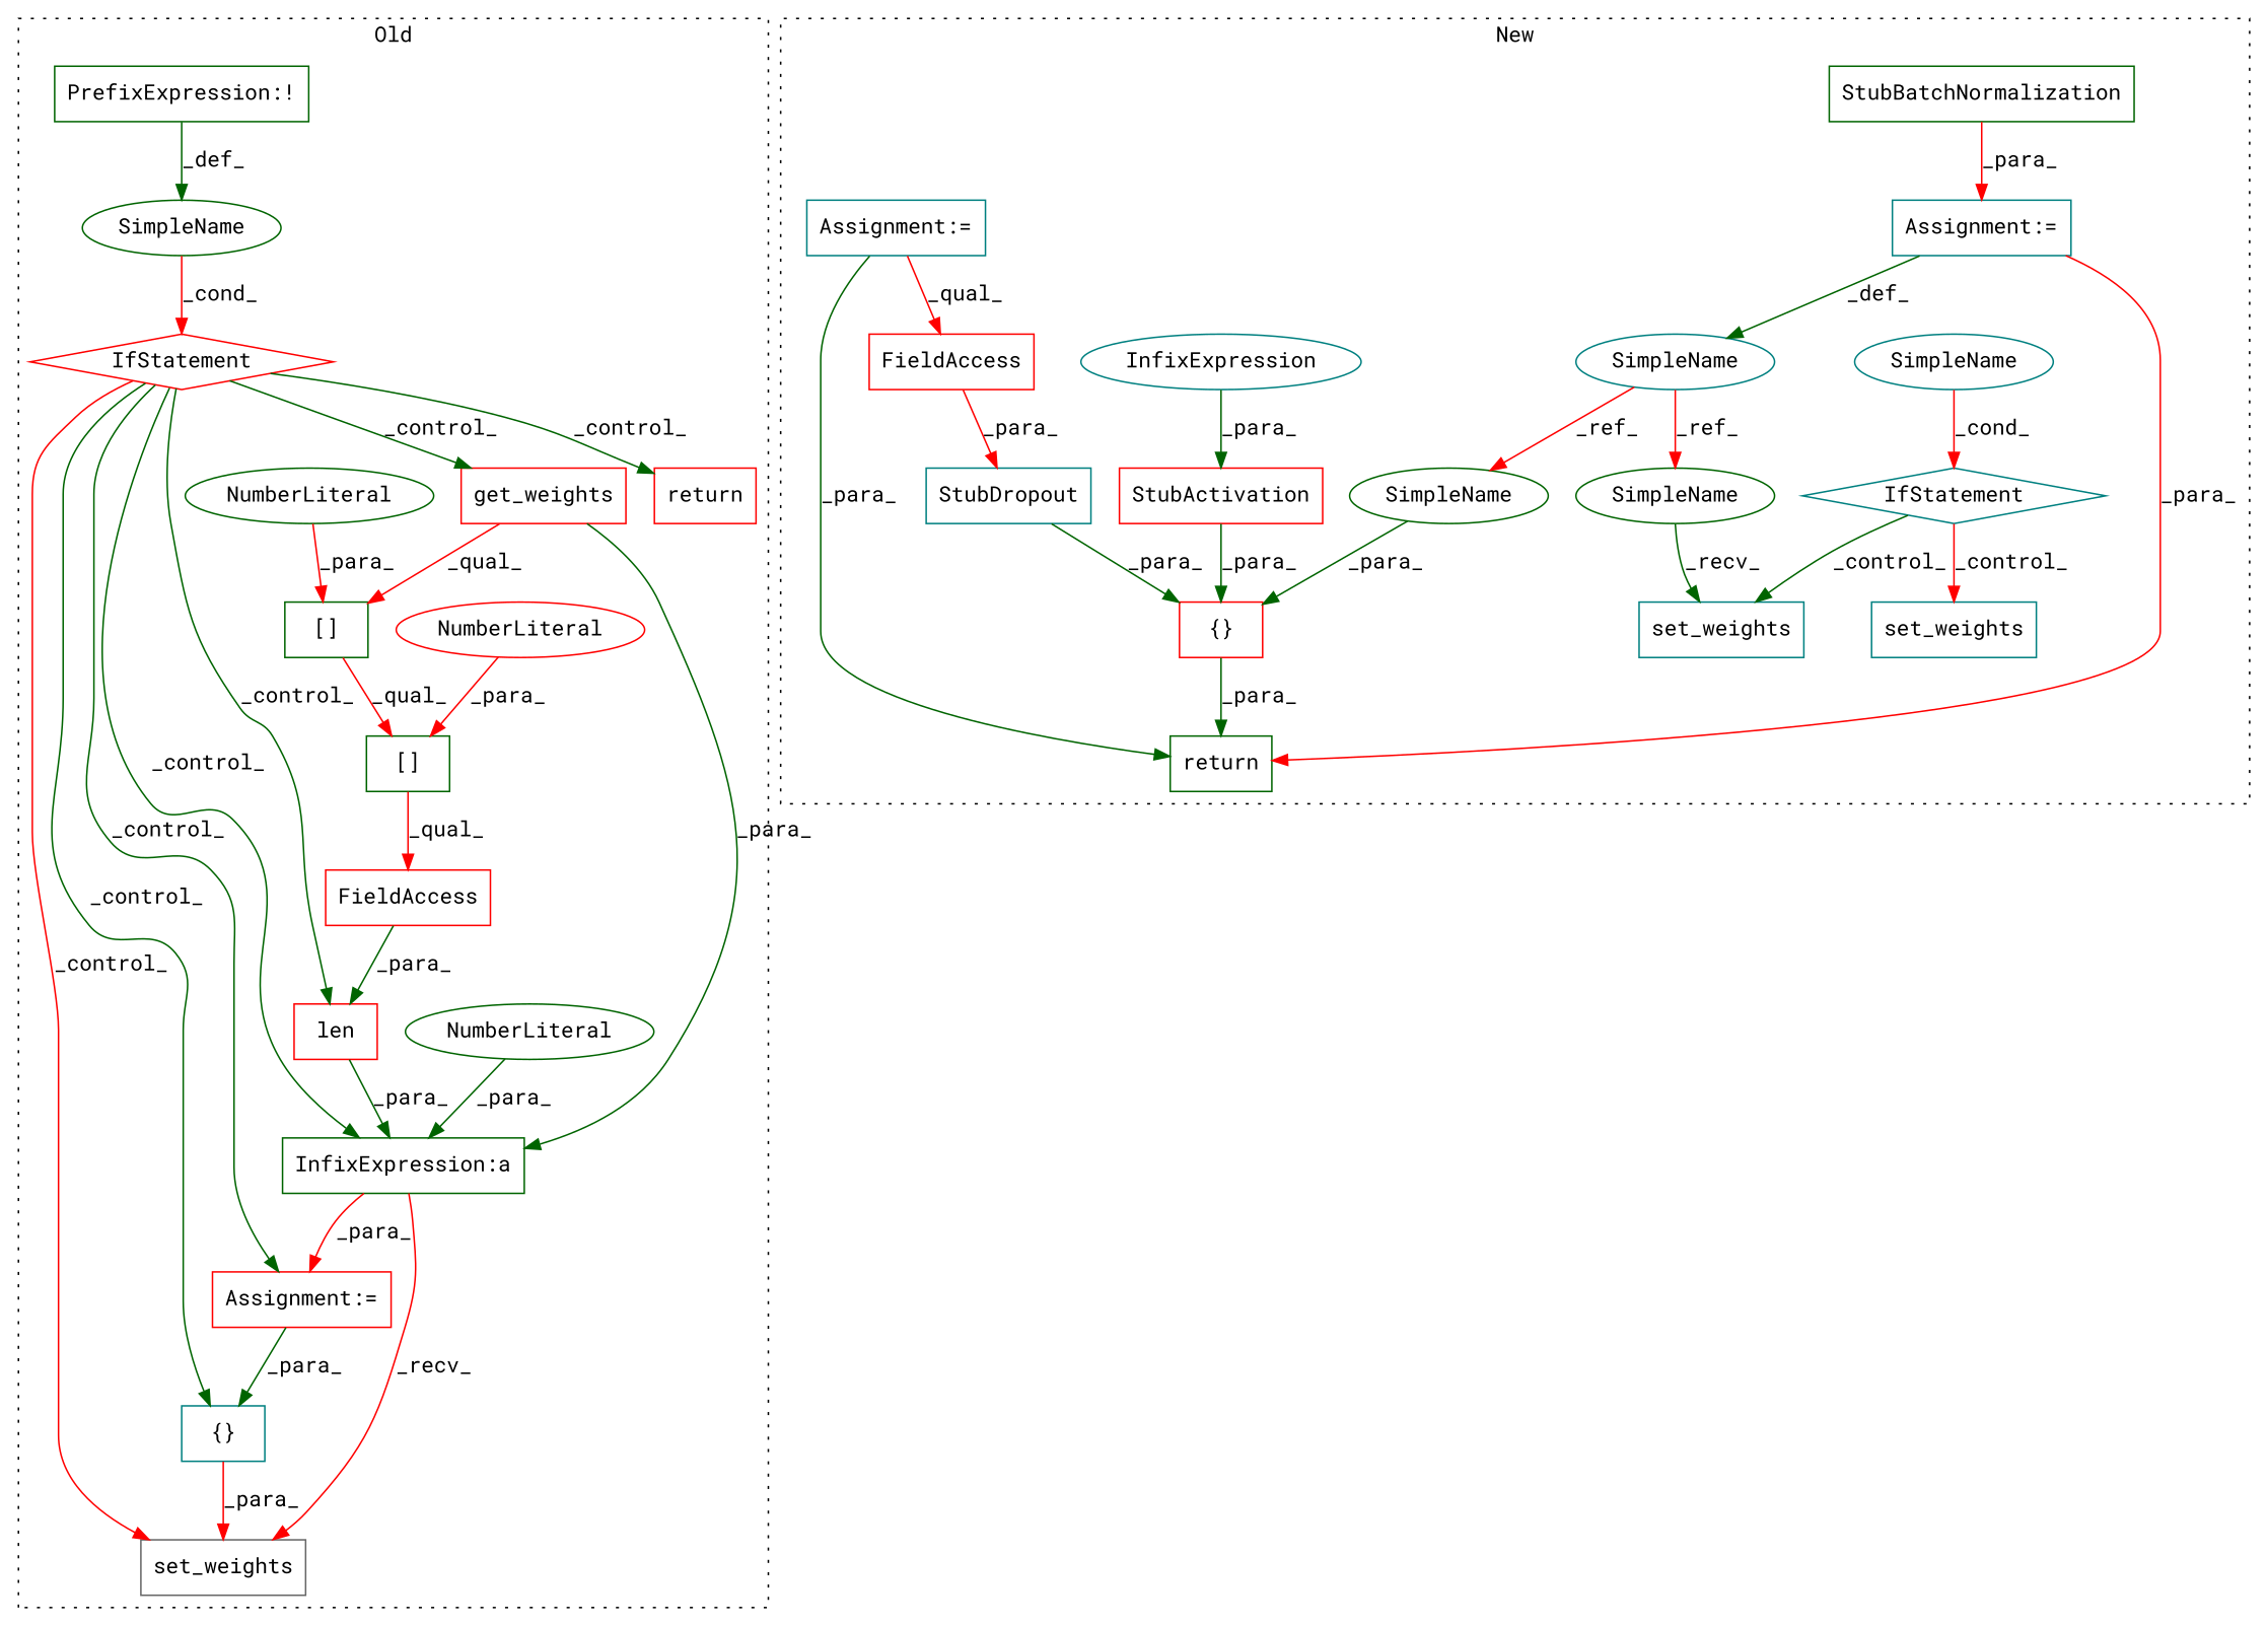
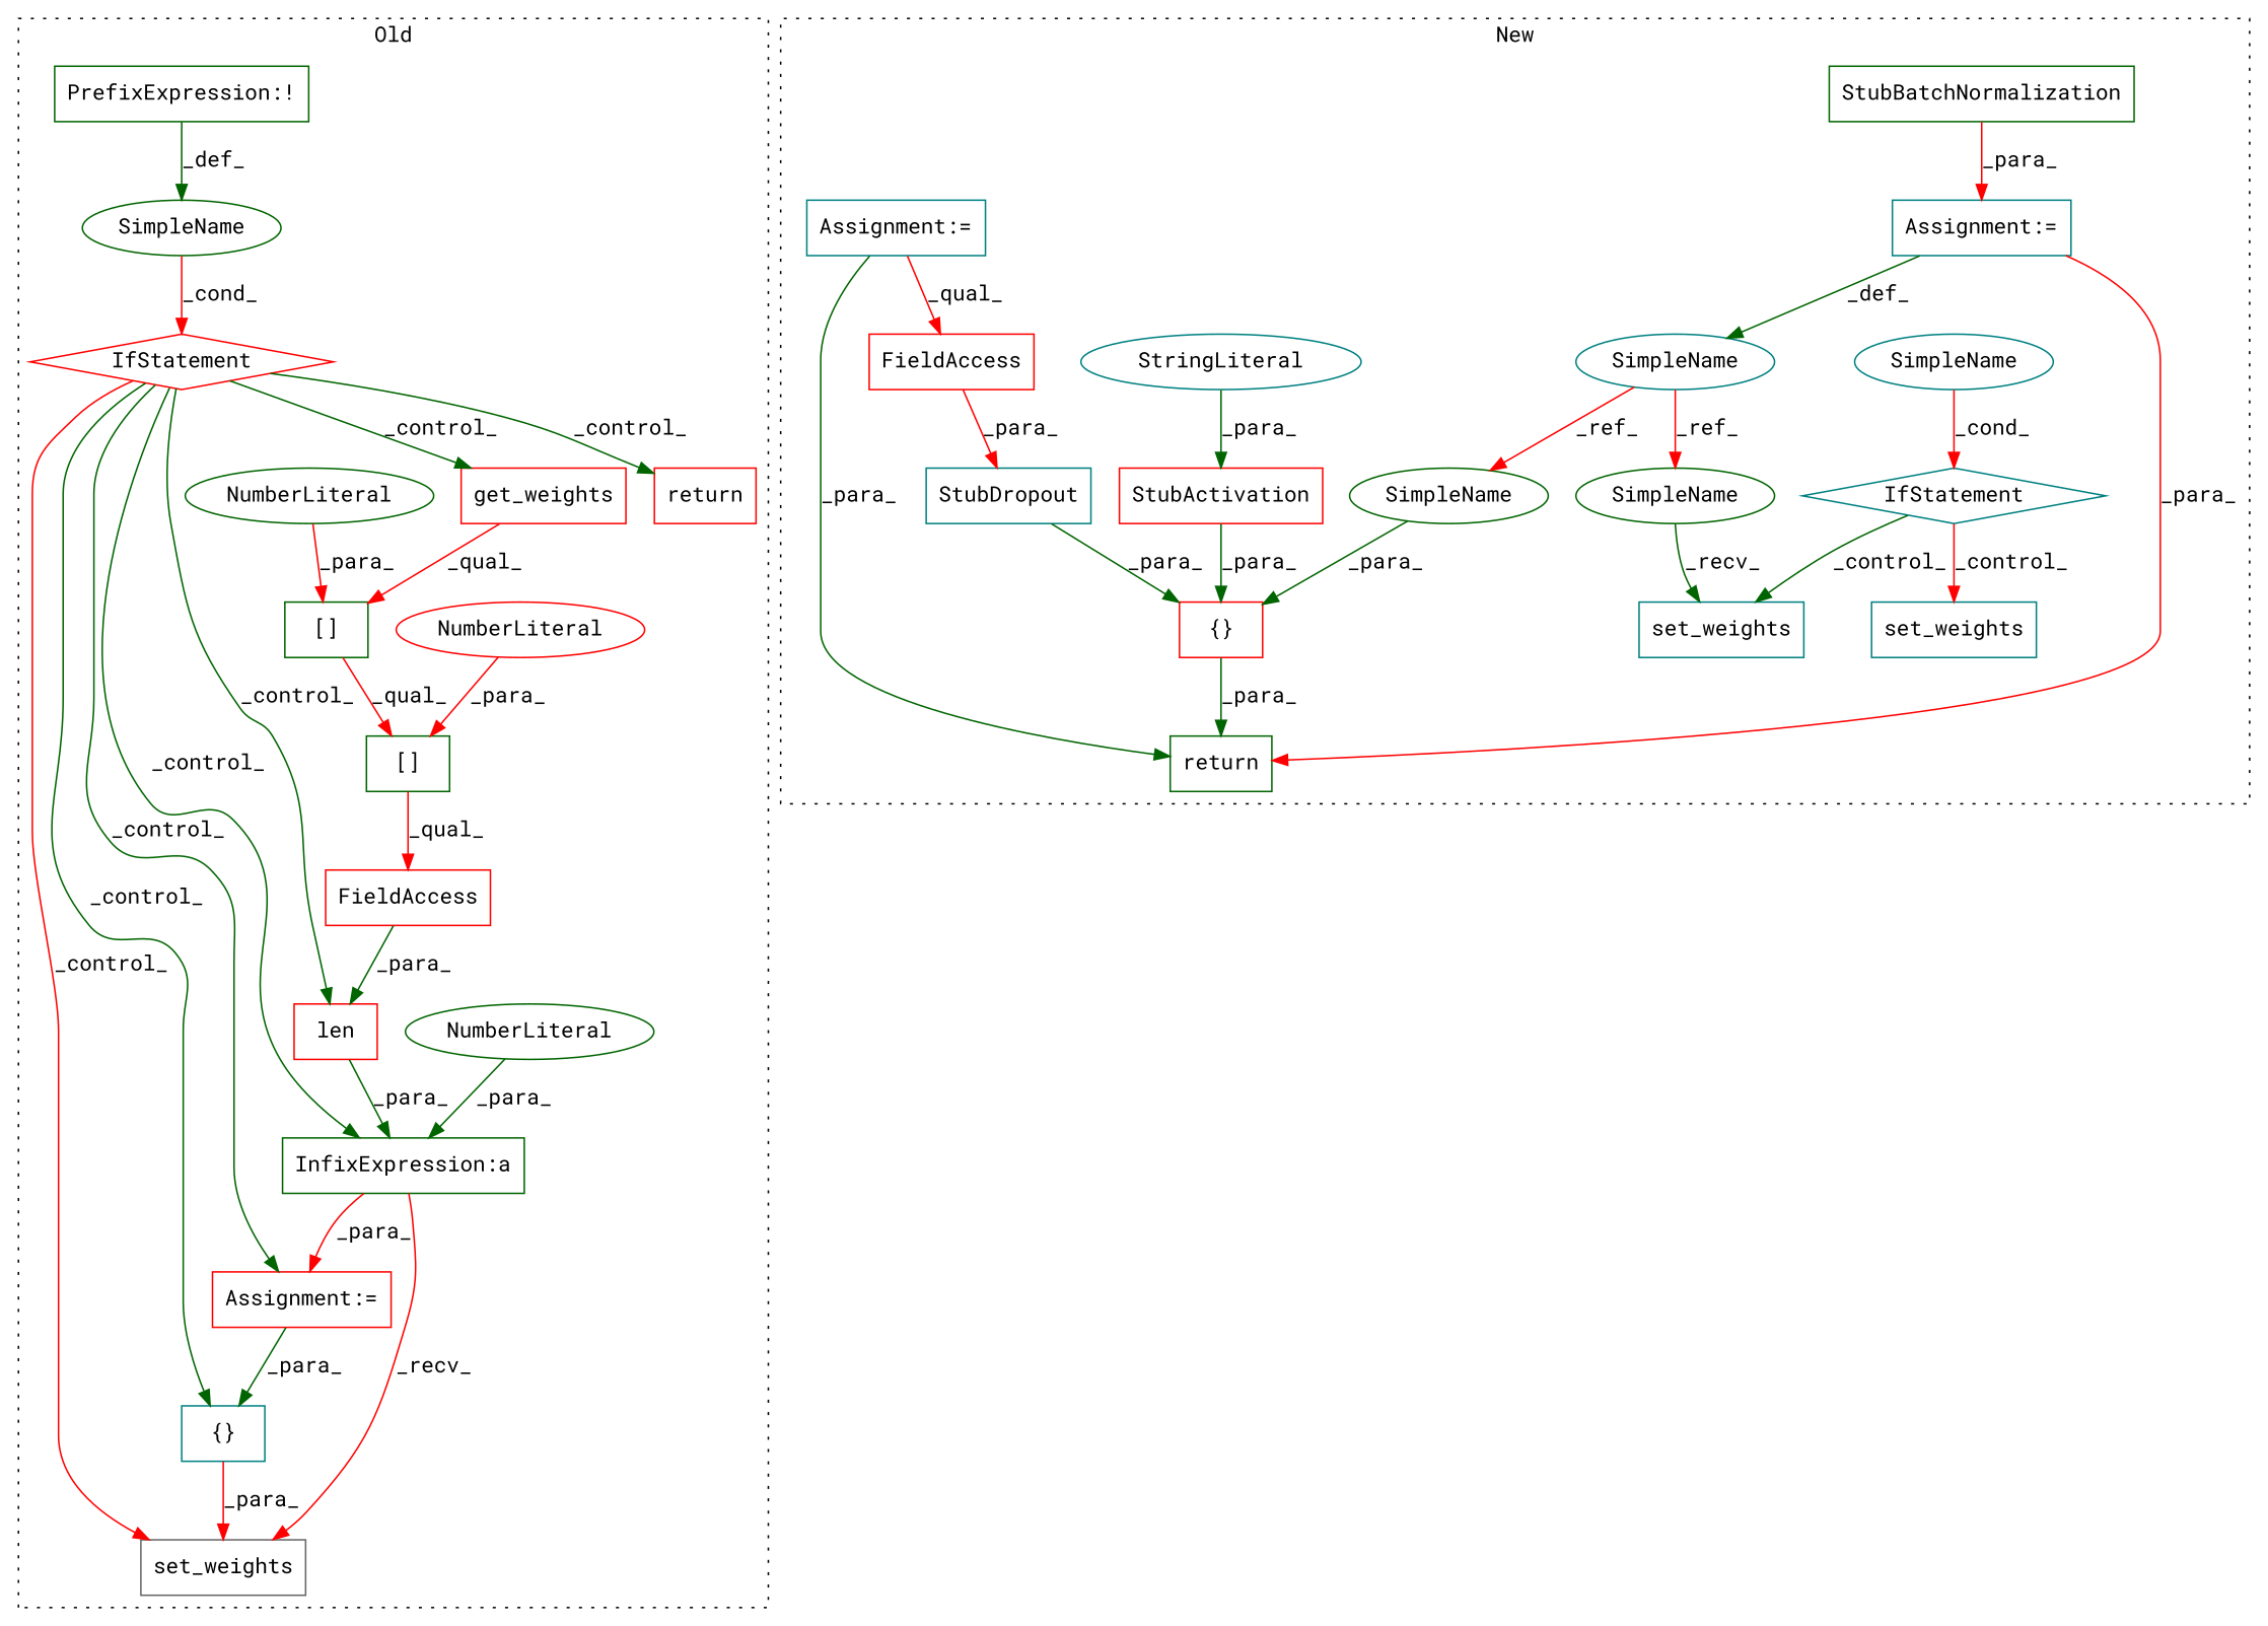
  digraph {
    fontname="Roboto Mono"
    node [a=32 color=darkgreen fontname="Roboto Mono" l=1 shape=box]
    edge [color=darkgreen fontname="Roboto Mono"]
    n1 [color=gray40 l="12,1" label=set_weights s="1990,2036"]
    n2 [a=4 color=teal l="1,1" label="{}" s="2011,2035"]
    n3 [a=7 color=red l=6 label="Assignment:=" s=1622]
    n4 [a=42 label=SimpleName shape=ellipse l=""]
    n5 [color=red l="4,1" label=len s="1019,1059"]
    n6 [a=22 color=red l=36 label=FieldAccess s=1023]
    n7 [a=27 l=3 label="InfixExpression:a" s=1060]
    n8 [a=38 label="PrefixExpression:!" s=866]
    n9 [a=2 l="28,1" label="[]" s="1023,1052"]
    n10 [a=34 color=red label=NumberLiteral s=1051 shape=ellipse]
    n11 [a=2 l="25,1" label="[]" s="1023,1049"]
    n12 [a=34 label=NumberLiteral s=1048 shape=ellipse]
    n13 [a=34 label=NumberLiteral s=1063 shape=ellipse]
    n14 [color=red l=13 label=get_weights s=1034]
    n15 [a=25 color=red l="4,2" label=IfStatement s="862,875" shape=diamond]
    n16 [a=41 color=red l=7 label=return s=885]
    n17 [color=teal l="19,2" label=set_weights s="1584,1704"]
    n18 [a=25 color=teal l="4,2" label=IfStatement s="1547,1559" shape=diamond]
    n19 [color=teal l="12,1" label=set_weights s="1901,1924"]
    n20 [a=42 color=teal l=8 label=SimpleName s=1551 shape=ellipse]
    n21 [a=42 color=teal l=2 label=SimpleName s=1514 shape=ellipse]
    n22 [a=4 color=red l="1,1" label="{}" s="1953,2034"]
    n23 [color=red l="15,1" label=StubActivation s="1957,1978"]
-   n24 [a=45 color=teal l=6 label=InfixExpression s=1972 shape=ellipse]
+   n24 [a=45 color=teal l=6 label=StringLiteral s=1972 shape=ellipse]
    n25 [color=teal l="12,1" label=StubDropout s="1995,2033"]
    n26 [a=22 color=red l=26 label=FieldAccess s=2007]
    n27 [l=24 label=StubBatchNormalization s=1517]
    n28 [a=7 color=teal l=8 label="Assignment:=" s=477]
    n29 [a=7 color=teal label="Assignment:=" s=1516]
    n30 [a=41 l=7 label=return s=1937]
    n31 [a=42 l=2 label=SimpleName s=1898 shape=ellipse]
    n32 [a=42 l=2 label=SimpleName s=1954 shape=ellipse]
    subgraph cluster_1 {
      label=Old
      style=dotted
      n1
      n2
      n3
      n4
      n5
      n6
      n7
      n8
      n9
      n10
      n11
      n12
      n13
      n14
      n15
      n16
    }
    subgraph cluster_2 {
      label=New
      style=dotted
      n17
      n18
      n19
      n20
      n21
      n22
      n23
      n24
      n25
      n26
      n27
      n28
      n29
      n30
      n31
      n32
    }
    n2 -> n1 [color=red label=_para_]
    n3 -> n2 [label=_para_]
    n4 -> n15 [color=red label=_cond_]
    n5 -> n7 [label=_para_]
    n6 -> n5 [label=_para_]
    n7 -> n1 [color=red label=_recv_]
    n7 -> n3 [color=red label=_para_]
    n8 -> n4 [label=_def_]
    n9 -> n6 [color=red label=_qual_]
    n10 -> n9 [color=red label=_para_]
    n11 -> n9 [color=red label=_qual_]
    n12 -> n11 [color=red label=_para_]
    n13 -> n7 [label=_para_]
-   n14 -> n7 [label=_para_]
    n14 -> n11 [color=red label=_qual_]
    n15 -> n1 [color=red label=_control_]
    n15 -> n2 [label=_control_]
    n15 -> n3 [label=_control_]
    n15 -> n5 [label=_control_]
    n15 -> n7 [label=_control_]
    n15 -> n14 [label=_control_]
    n15 -> n16 [label=_control_]
    n18 -> n17 [color=red label=_control_]
    n18 -> n19 [label=_control_]
    n20 -> n18 [color=red label=_cond_]
    n21 -> n31 [color=red label=_ref_]
    n21 -> n32 [color=red label=_ref_]
    n22 -> n30 [label=_para_]
    n23 -> n22 [label=_para_]
    n24 -> n23 [label=_para_]
    n25 -> n22 [label=_para_]
    n26 -> n25 [color=red label=_para_]
    n27 -> n29 [color=red label=_para_]
    n28 -> n26 [color=red label=_qual_]
    n28 -> n30 [label=_para_]
    n29 -> n21 [label=_def_]
    n29 -> n30 [color=red label=_para_]
    n31 -> n19 [label=_recv_]
    n32 -> n22 [label=_para_]
  }
